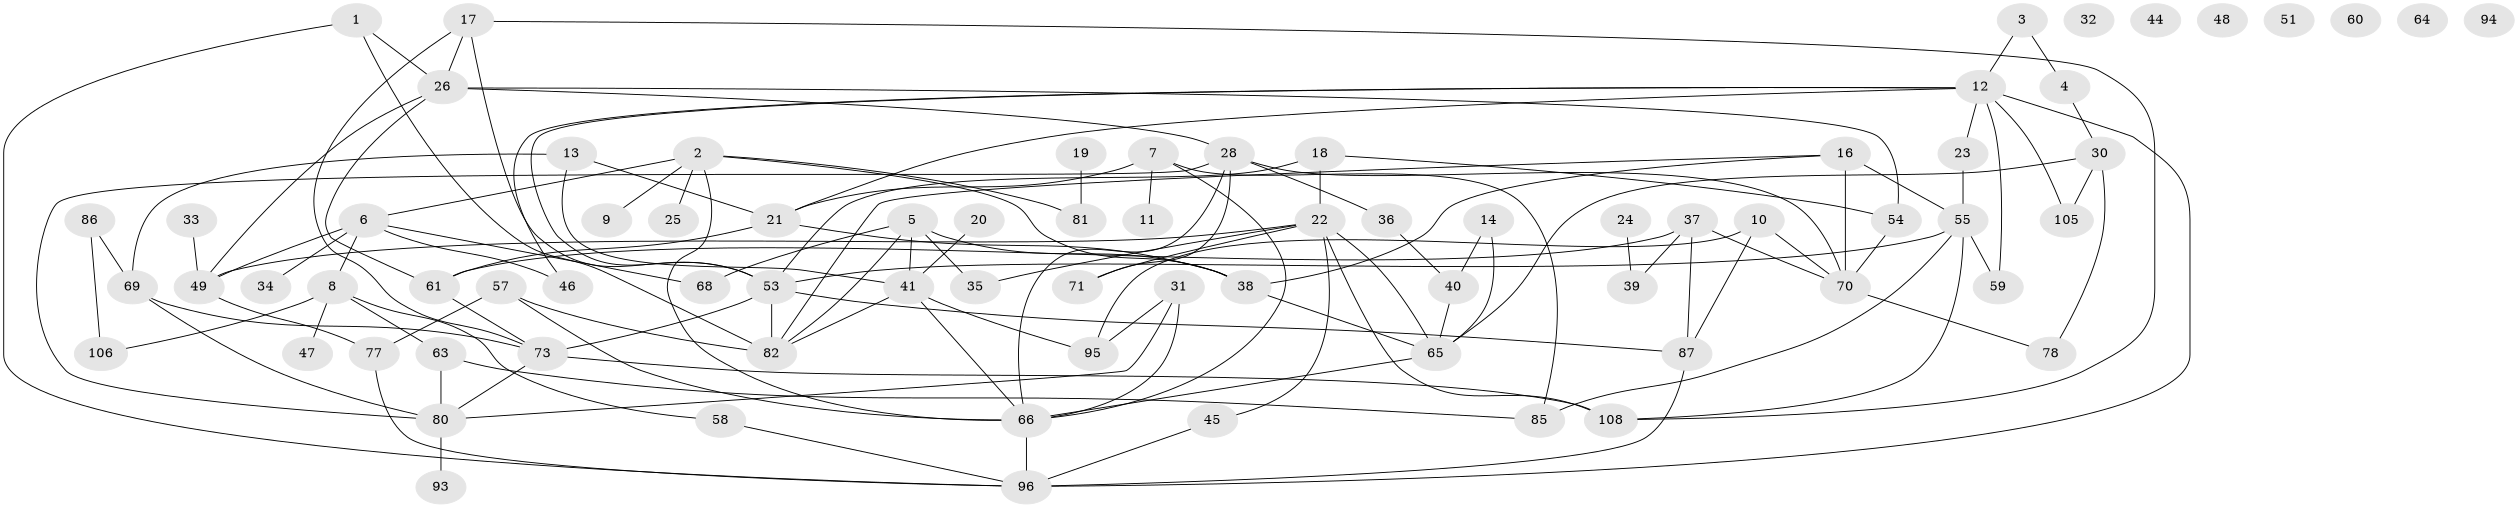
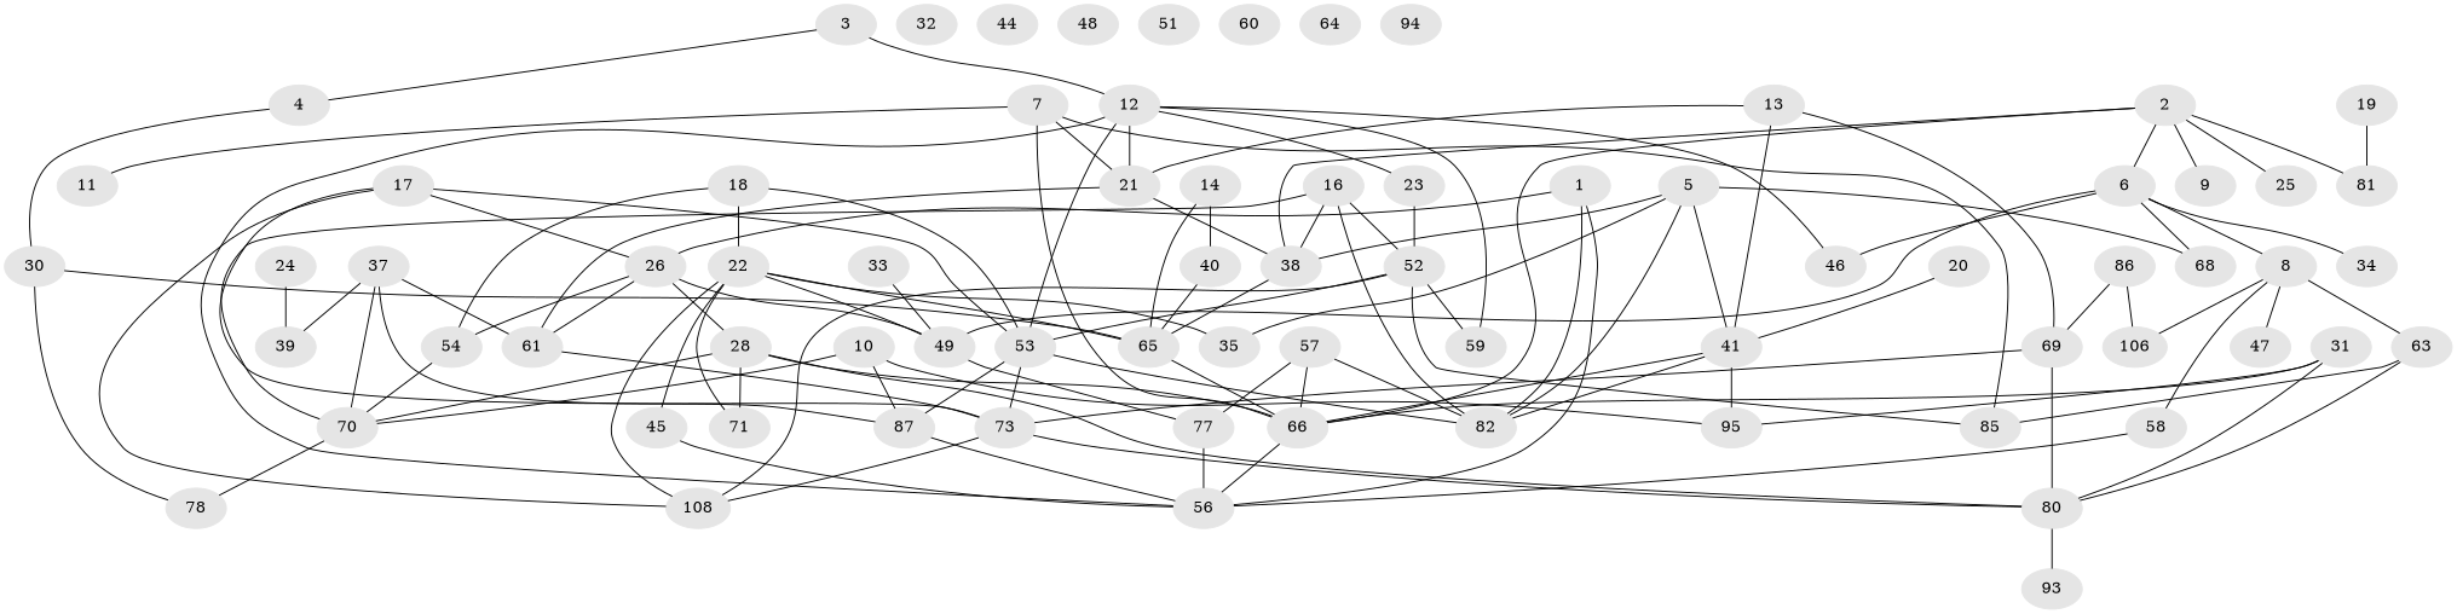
  graph {
    node [color=gray90 style=filled]
    26 [super="+86"]
    49 [super="+50"]
    54
    61 [super="+91"]
    28 [super="+90"]
    1
    82 [super="+109"]
-   96 [super="+100"]
+   96 [super="+100" label=56]
    2 [super="+15"]
    6 [super="+92"]
    9
    25
    38 [super="+76"]
    66 [super="+104"]
    81
    68
    8 [super="+42"]
    34 [super="+43"]
    46
    65 [super="+107"]
    3
    4
    12 [super="+97"]
    30 [super="+62"]
    21
    23
    53 [super="+99"]
    59
-   105
    78
    5 [super="+29"]
    35
    41 [super="+102"]
    95
    47
    58
    63
    106
    77
    7 [super="+79"]
    11
    n42 [label=85]
    80 [super="+98"]
    10 [super="+27"]
    70 [super="+84"]
    87
-   52 [super="+74" label=55]
+   52 [super="+74"]
    73 [super="+85"]
    13 [super="+83"]
    69
    40 [super="+67"]
    14
    16 [super="+72"]
    108
    17 [super="+75"]
    18 [super="+88"]
    22 [super="+103"]
    45
    71
    19
    20
    24
    39
-   36
    93
    31 [super="+55"]
    32
    33
    37
    44
    48
    51
    n73 [label=86]
    57
    60 [super="+101"]
    64
    94
    26 -- 49
    26 -- 54
    26 -- 61
    26 -- 28
    49 -- 77
    54 -- 70
    61 -- 73
    28 -- 66
    28 -- 80
    28 -- 70
    28 -- 71
-   28 -- 36
    1 -- 26
    1 -- 82 [weight=2]
    1 -- 96
    2 -- 6
    2 -- 9
    2 -- 25
    2 -- 38
    2 -- 66
    2 -- 81
    6 -- 49
    6 -- 68
    6 -- 8
    6 -- 34
    6 -- 46
    38 -- 65
    66 -- 96
    8 -- 47
    8 -- 58
    8 -- 63
    8 -- 106
    65 -- 66
    3 -- 4
    3 -- 12
    4 -- 30
    12 -- 96
    12 -- 46
    12 -- 21
    12 -- 23
    12 -- 53
    12 -- 59
-   12 -- 105
    30 -- 65
-   30 -- 105
    30 -- 78
    21 -- 61
    21 -- 38
    23 -- 52
    53 -- 82 [weight=2]
    53 -- 87
    53 -- 73
    5 -- 82
    5 -- 38
    5 -- 68
    5 -- 35
    5 -- 41
    41 -- 82
    41 -- 66
    41 -- 95
    58 -- 96
    63 -- n42
    63 -- 80
    77 -- 96
    7 -- 66
    7 -- 21
    7 -- 11
    7 -- n42
    80 -- 93
    10 -- 95
    10 -- 70
    10 -- 87
    70 -- 78
    87 -- 96
    52 -- 53
    52 -- 59
    52 -- n42
    52 -- 108
    73 -- 80
    73 -- 108
    13 -- 21
    13 -- 41
    13 -- 69
    69 -- 80
    69 -- 73
    40 -- 65
    14 -- 65
    14 -- 40
    16 -- 82
    16 -- 38
    16 -- 70 [weight=2]
    16 -- 52 [weight=2]
    17 -- 26
    17 -- 53
    17 -- 73
    17 -- 108
    18 -- 54
    18 -- 53
    18 -- 22
    22 -- 49
    22 -- 65
    22 -- 35
    22 -- 108
    22 -- 45
    22 -- 71
    45 -- 96
    19 -- 81
    20 -- 41
    24 -- 39
-   36 -- 40
    31 -- 66
    31 -- 95
    31 -- 80
    33 -- 49
    37 -- 61
    37 -- 70
    37 -- 87
    37 -- 39
    n73 -- 106
    n73 -- 69
    57 -- 82
    57 -- 66
    57 -- 77
  }
